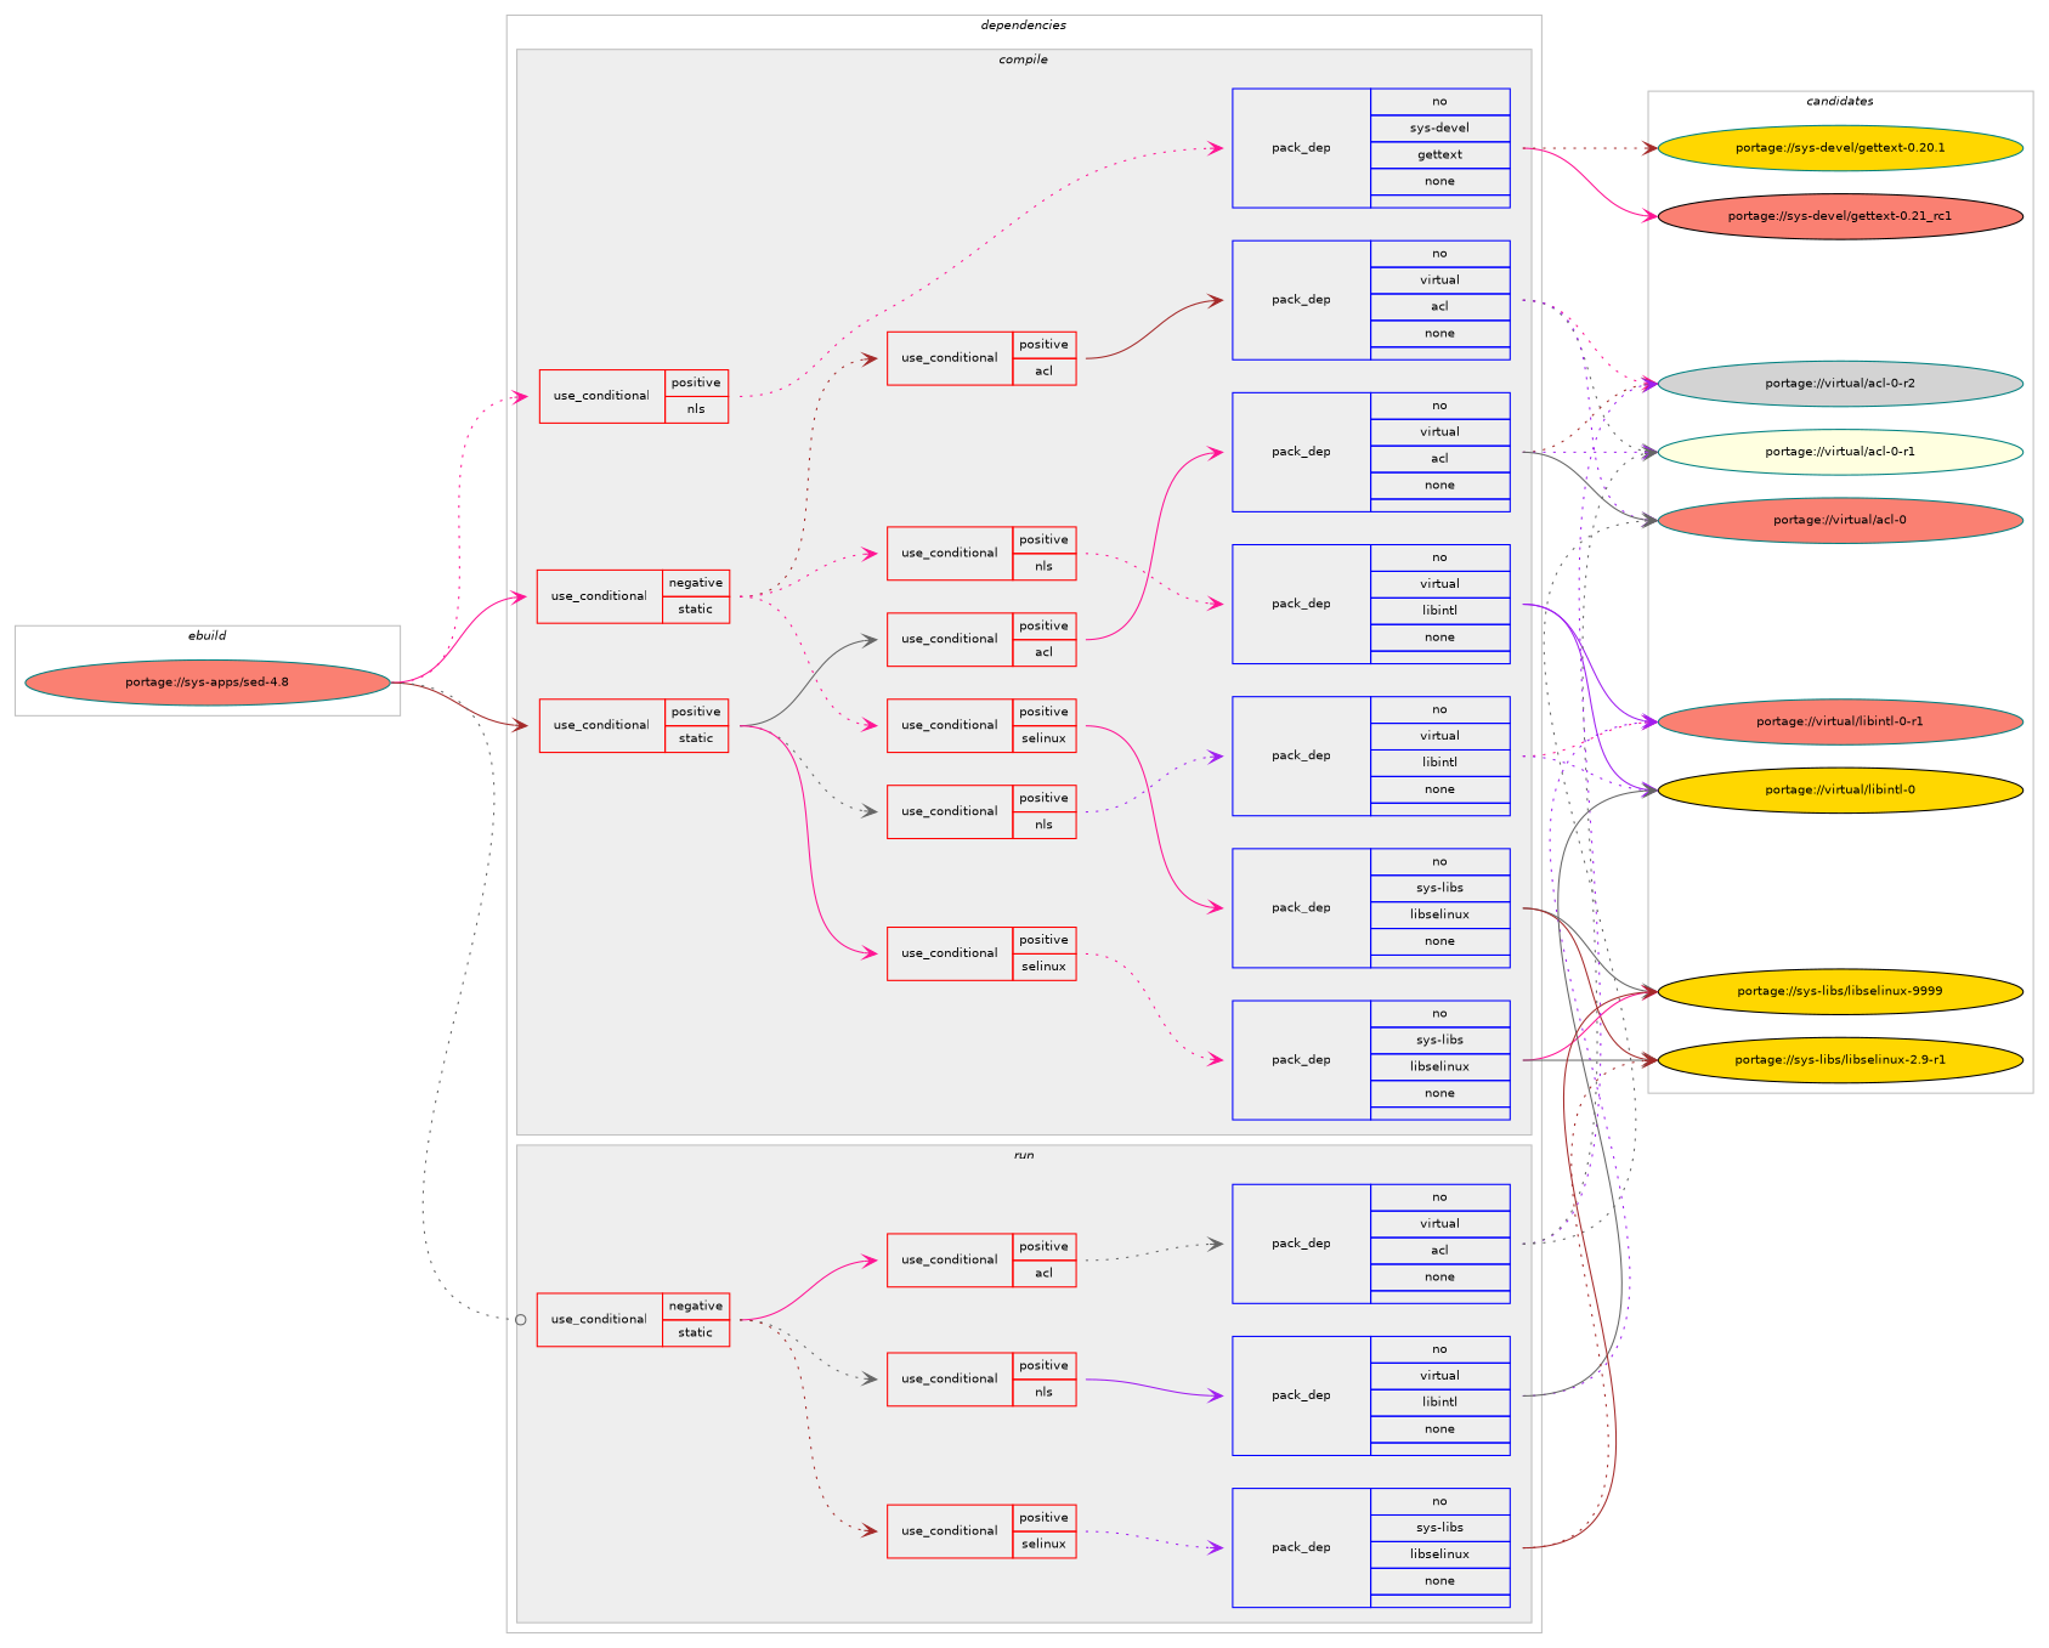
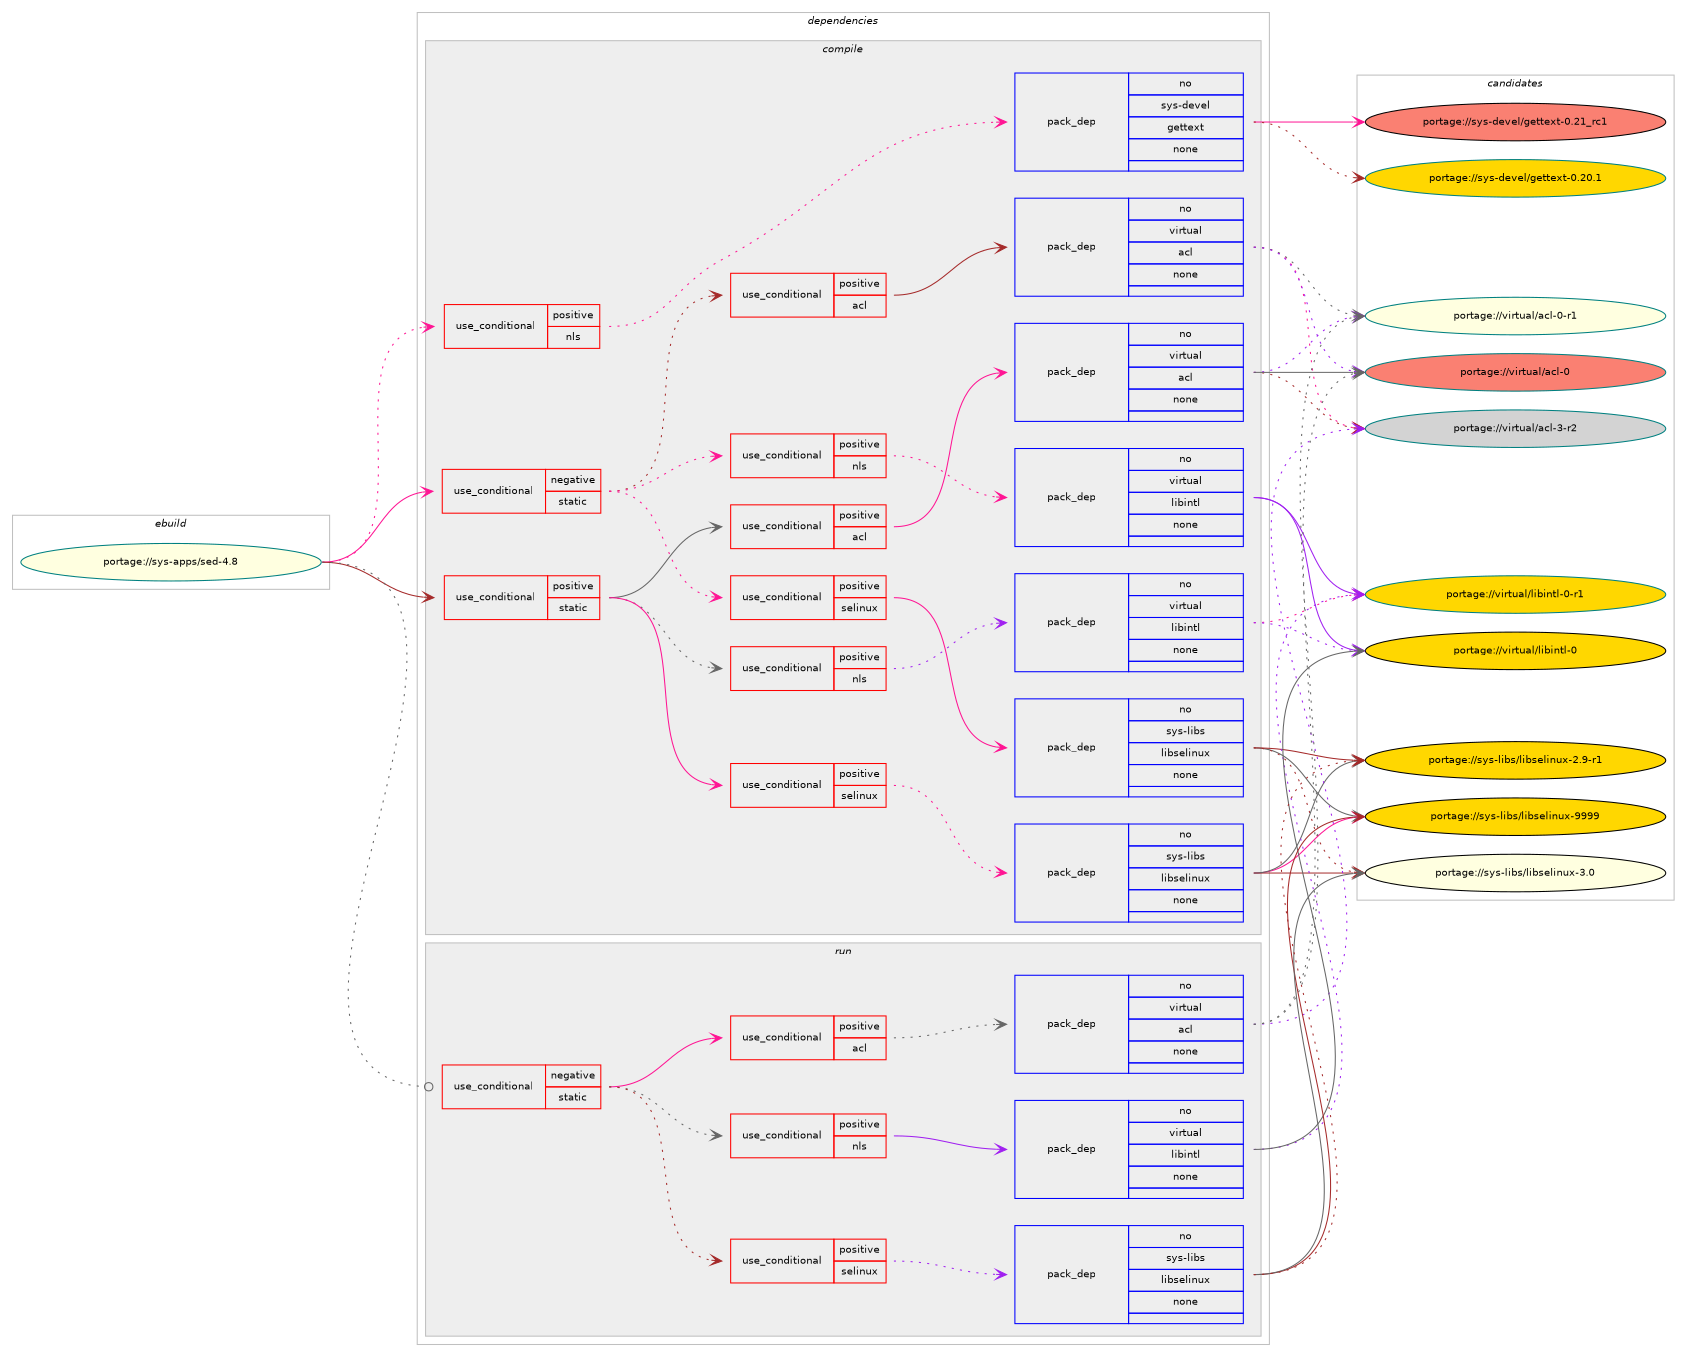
  digraph {
    compound=true
    concentrate=true
    fontname=Helvetica
    fontsize=10
    newrank=true
    rankdir=LR
    ranksep=1.5
    node [color=red fontname=Helvetica fontsize=10 shape=none]
    edge [arrowhead=vee color=deeppink headport=w style=dotted tailport=e weight=100]
-   n1 [color=teal fillcolor=salmon label="portage://sys-apps/sed-4.8" style=filled width=4 shape=""]
+   n1 [color=teal fillcolor=lightyellow label="portage://sys-apps/sed-4.8" style=filled width=4 shape=""]
    n2 [color=blue label=<<TABLE BORDER="0" CELLBORDER="1" CELLSPACING="0" CELLPADDING="4" WIDTH="220"><TR><TD ROWSPAN="6" CELLPADDING="30">pack_dep</TD></TR><TR><TD WIDTH="110">no</TD></TR><TR><TD>virtual</TD></TR><TR><TD>acl</TD></TR><TR><TD>none</TD></TR><TR><TD></TD></TR></TABLE>>]
    n3 [label=<<TABLE BORDER="0" CELLBORDER="1" CELLSPACING="0" CELLPADDING="4"><TR><TD ROWSPAN="3" CELLPADDING="10">use_conditional</TD></TR><TR><TD>positive</TD></TR><TR><TD>acl</TD></TR></TABLE>>]
    n4 [color=blue label=<<TABLE BORDER="0" CELLBORDER="1" CELLSPACING="0" CELLPADDING="4" WIDTH="220"><TR><TD ROWSPAN="6" CELLPADDING="30">pack_dep</TD></TR><TR><TD WIDTH="110">no</TD></TR><TR><TD>virtual</TD></TR><TR><TD>libintl</TD></TR><TR><TD>none</TD></TR><TR><TD></TD></TR></TABLE>>]
    n5 [label=<<TABLE BORDER="0" CELLBORDER="1" CELLSPACING="0" CELLPADDING="4"><TR><TD ROWSPAN="3" CELLPADDING="10">use_conditional</TD></TR><TR><TD>positive</TD></TR><TR><TD>nls</TD></TR></TABLE>>]
    n6 [color=blue label=<<TABLE BORDER="0" CELLBORDER="1" CELLSPACING="0" CELLPADDING="4" WIDTH="220"><TR><TD ROWSPAN="6" CELLPADDING="30">pack_dep</TD></TR><TR><TD WIDTH="110">no</TD></TR><TR><TD>sys-libs</TD></TR><TR><TD>libselinux</TD></TR><TR><TD>none</TD></TR><TR><TD></TD></TR></TABLE>>]
    n7 [label=<<TABLE BORDER="0" CELLBORDER="1" CELLSPACING="0" CELLPADDING="4"><TR><TD ROWSPAN="3" CELLPADDING="10">use_conditional</TD></TR><TR><TD>positive</TD></TR><TR><TD>selinux</TD></TR></TABLE>>]
    n8 [label=<<TABLE BORDER="0" CELLBORDER="1" CELLSPACING="0" CELLPADDING="4"><TR><TD ROWSPAN="3" CELLPADDING="10">use_conditional</TD></TR><TR><TD>negative</TD></TR><TR><TD>static</TD></TR></TABLE>>]
    n9 [color=blue label=<<TABLE BORDER="0" CELLBORDER="1" CELLSPACING="0" CELLPADDING="4" WIDTH="220"><TR><TD ROWSPAN="6" CELLPADDING="30">pack_dep</TD></TR><TR><TD WIDTH="110">no</TD></TR><TR><TD>sys-devel</TD></TR><TR><TD>gettext</TD></TR><TR><TD>none</TD></TR><TR><TD></TD></TR></TABLE>>]
    n10 [label=<<TABLE BORDER="0" CELLBORDER="1" CELLSPACING="0" CELLPADDING="4"><TR><TD ROWSPAN="3" CELLPADDING="10">use_conditional</TD></TR><TR><TD>positive</TD></TR><TR><TD>nls</TD></TR></TABLE>>]
    n11 [color=blue label=<<TABLE BORDER="0" CELLBORDER="1" CELLSPACING="0" CELLPADDING="4" WIDTH="220"><TR><TD ROWSPAN="6" CELLPADDING="30">pack_dep</TD></TR><TR><TD WIDTH="110">no</TD></TR><TR><TD>virtual</TD></TR><TR><TD>acl</TD></TR><TR><TD>none</TD></TR><TR><TD></TD></TR></TABLE>>]
    n12 [label=<<TABLE BORDER="0" CELLBORDER="1" CELLSPACING="0" CELLPADDING="4"><TR><TD ROWSPAN="3" CELLPADDING="10">use_conditional</TD></TR><TR><TD>positive</TD></TR><TR><TD>acl</TD></TR></TABLE>>]
    n13 [color=blue label=<<TABLE BORDER="0" CELLBORDER="1" CELLSPACING="0" CELLPADDING="4" WIDTH="220"><TR><TD ROWSPAN="6" CELLPADDING="30">pack_dep</TD></TR><TR><TD WIDTH="110">no</TD></TR><TR><TD>virtual</TD></TR><TR><TD>libintl</TD></TR><TR><TD>none</TD></TR><TR><TD></TD></TR></TABLE>>]
    n14 [label=<<TABLE BORDER="0" CELLBORDER="1" CELLSPACING="0" CELLPADDING="4"><TR><TD ROWSPAN="3" CELLPADDING="10">use_conditional</TD></TR><TR><TD>positive</TD></TR><TR><TD>nls</TD></TR></TABLE>>]
    n15 [color=blue label=<<TABLE BORDER="0" CELLBORDER="1" CELLSPACING="0" CELLPADDING="4" WIDTH="220"><TR><TD ROWSPAN="6" CELLPADDING="30">pack_dep</TD></TR><TR><TD WIDTH="110">no</TD></TR><TR><TD>sys-libs</TD></TR><TR><TD>libselinux</TD></TR><TR><TD>none</TD></TR><TR><TD></TD></TR></TABLE>>]
    n16 [label=<<TABLE BORDER="0" CELLBORDER="1" CELLSPACING="0" CELLPADDING="4"><TR><TD ROWSPAN="3" CELLPADDING="10">use_conditional</TD></TR><TR><TD>positive</TD></TR><TR><TD>selinux</TD></TR></TABLE>>]
    n17 [label=<<TABLE BORDER="0" CELLBORDER="1" CELLSPACING="0" CELLPADDING="4"><TR><TD ROWSPAN="3" CELLPADDING="10">use_conditional</TD></TR><TR><TD>positive</TD></TR><TR><TD>static</TD></TR></TABLE>>]
    n18 [color=blue label=<<TABLE BORDER="0" CELLBORDER="1" CELLSPACING="0" CELLPADDING="4" WIDTH="220"><TR><TD ROWSPAN="6" CELLPADDING="30">pack_dep</TD></TR><TR><TD WIDTH="110">no</TD></TR><TR><TD>virtual</TD></TR><TR><TD>acl</TD></TR><TR><TD>none</TD></TR><TR><TD></TD></TR></TABLE>>]
    n19 [label=<<TABLE BORDER="0" CELLBORDER="1" CELLSPACING="0" CELLPADDING="4"><TR><TD ROWSPAN="3" CELLPADDING="10">use_conditional</TD></TR><TR><TD>positive</TD></TR><TR><TD>acl</TD></TR></TABLE>>]
    n20 [color=blue label=<<TABLE BORDER="0" CELLBORDER="1" CELLSPACING="0" CELLPADDING="4" WIDTH="220"><TR><TD ROWSPAN="6" CELLPADDING="30">pack_dep</TD></TR><TR><TD WIDTH="110">no</TD></TR><TR><TD>virtual</TD></TR><TR><TD>libintl</TD></TR><TR><TD>none</TD></TR><TR><TD></TD></TR></TABLE>>]
    n21 [label=<<TABLE BORDER="0" CELLBORDER="1" CELLSPACING="0" CELLPADDING="4"><TR><TD ROWSPAN="3" CELLPADDING="10">use_conditional</TD></TR><TR><TD>positive</TD></TR><TR><TD>nls</TD></TR></TABLE>>]
    n22 [color=blue label=<<TABLE BORDER="0" CELLBORDER="1" CELLSPACING="0" CELLPADDING="4" WIDTH="220"><TR><TD ROWSPAN="6" CELLPADDING="30">pack_dep</TD></TR><TR><TD WIDTH="110">no</TD></TR><TR><TD>sys-libs</TD></TR><TR><TD>libselinux</TD></TR><TR><TD>none</TD></TR><TR><TD></TD></TR></TABLE>>]
    n23 [label=<<TABLE BORDER="0" CELLBORDER="1" CELLSPACING="0" CELLPADDING="4"><TR><TD ROWSPAN="3" CELLPADDING="10">use_conditional</TD></TR><TR><TD>positive</TD></TR><TR><TD>selinux</TD></TR></TABLE>>]
    n24 [label=<<TABLE BORDER="0" CELLBORDER="1" CELLSPACING="0" CELLPADDING="4"><TR><TD ROWSPAN="3" CELLPADDING="10">use_conditional</TD></TR><TR><TD>negative</TD></TR><TR><TD>static</TD></TR></TABLE>>]
    n25 [color=black fillcolor=gold label="portage://sys-libs/libselinux-9999" style=filled width=4 shape=""]
+   n26 [color=black fillcolor=lightyellow label="portage://sys-libs/libselinux-3.0" style=filled width=4 shape=""]
    n27 [color=black fillcolor=gold label="portage://sys-libs/libselinux-2.9-r1" style=filled width=4 shape=""]
-   n28 [color=teal fillcolor=lightgrey label="portage://virtual/acl-0-r2" style=filled width=4 shape=""]
+   n28 [color=teal fillcolor=lightgrey label="portage://virtual/acl-3-r2" style=filled width=4 shape=""]
    n29 [color=teal fillcolor=lightyellow label="portage://virtual/acl-0-r1" style=filled width=4 shape=""]
    n30 [color=teal fillcolor=salmon label="portage://virtual/acl-0" style=filled width=4 shape=""]
-   n31 [color=teal fillcolor=salmon label="portage://virtual/libintl-0-r1" style=filled width=4 shape=""]
+   n31 [color=teal fillcolor=gold label="portage://virtual/libintl-0-r1" style=filled width=4 shape=""]
    n32 [color=black fillcolor=gold label="portage://virtual/libintl-0" style=filled width=4 shape=""]
    n33 [color=black fillcolor=salmon label="portage://sys-devel/gettext-0.21_rc1" style=filled width=4 shape=""]
    n34 [color=teal fillcolor=gold label="portage://sys-devel/gettext-0.20.1" style=filled width=4 shape=""]
    subgraph cluster_1 {
      color=gray
      label=<<i>ebuild</i>>
      rank=same
      n1
    }
    subgraph cluster_2 {
      color=gray
      label=<<i>dependencies</i>>
      subgraph cluster_3 {
        color=gray
        fillcolor="#eeeeee"
        label=<<i>compile</i>>
        style=filled
        subgraph sub_4 {
          color=gray
          fillcolor="#eeeeee"
          label=<<i>compile</i>>
          style=filled
          n8
          subgraph sub_5 {
            color=gray
            fillcolor="#eeeeee"
            label=<<i>compile</i>>
            style=filled
            n3
            subgraph sub_6 {
              color=gray
              fillcolor="#eeeeee"
              label=<<i>compile</i>>
              style=filled
              n2
            }
          }
          subgraph sub_7 {
            color=gray
            fillcolor="#eeeeee"
            label=<<i>compile</i>>
            style=filled
            n5
            subgraph sub_8 {
              color=gray
              fillcolor="#eeeeee"
              label=<<i>compile</i>>
              style=filled
              n4
            }
          }
          subgraph sub_9 {
            color=gray
            fillcolor="#eeeeee"
            label=<<i>compile</i>>
            style=filled
            n7
            subgraph sub_10 {
              color=gray
              fillcolor="#eeeeee"
              label=<<i>compile</i>>
              style=filled
              n6
            }
          }
        }
        subgraph sub_11 {
          color=gray
          fillcolor="#eeeeee"
          label=<<i>compile</i>>
          style=filled
          n10
          subgraph sub_12 {
            color=gray
            fillcolor="#eeeeee"
            label=<<i>compile</i>>
            style=filled
            n9
          }
        }
        subgraph sub_13 {
          color=gray
          fillcolor="#eeeeee"
          label=<<i>compile</i>>
          style=filled
          n17
          subgraph sub_14 {
            color=gray
            fillcolor="#eeeeee"
            label=<<i>compile</i>>
            style=filled
            n12
            subgraph sub_15 {
              color=gray
              fillcolor="#eeeeee"
              label=<<i>compile</i>>
              style=filled
              n11
            }
          }
          subgraph sub_16 {
            color=gray
            fillcolor="#eeeeee"
            label=<<i>compile</i>>
            style=filled
            n14
            subgraph sub_17 {
              color=gray
              fillcolor="#eeeeee"
              label=<<i>compile</i>>
              style=filled
              n13
            }
          }
          subgraph sub_18 {
            color=gray
            fillcolor="#eeeeee"
            label=<<i>compile</i>>
            style=filled
            n16
            subgraph sub_19 {
              color=gray
              fillcolor="#eeeeee"
              label=<<i>compile</i>>
              style=filled
              n15
            }
          }
        }
      }
      subgraph cluster_20 {
        color=gray
        fillcolor="#eeeeee"
        label=<<i>compile and run</i>>
        style=filled
      }
      subgraph cluster_21 {
        color=gray
        fillcolor="#eeeeee"
        label=<<i>run</i>>
        style=filled
        subgraph sub_22 {
          color=gray
          fillcolor="#eeeeee"
          label=<<i>run</i>>
          style=filled
          n24
          subgraph sub_23 {
            color=gray
            fillcolor="#eeeeee"
            label=<<i>run</i>>
            style=filled
            n19
            subgraph sub_24 {
              color=gray
              fillcolor="#eeeeee"
              label=<<i>run</i>>
              style=filled
              n18
            }
          }
          subgraph sub_25 {
            color=gray
            fillcolor="#eeeeee"
            label=<<i>run</i>>
            style=filled
            n21
            subgraph sub_26 {
              color=gray
              fillcolor="#eeeeee"
              label=<<i>run</i>>
              style=filled
              n20
            }
          }
          subgraph sub_27 {
            color=gray
            fillcolor="#eeeeee"
            label=<<i>run</i>>
            style=filled
            n23
            subgraph sub_28 {
              color=gray
              fillcolor="#eeeeee"
              label=<<i>run</i>>
              style=filled
              n22
            }
          }
        }
      }
    }
    subgraph cluster_29 {
      color=gray
      label=<<i>candidates</i>>
      rank=same
      subgraph sub_30 {
        color=black
        label=<<i>candidates</i>>
        nodesep=1
        rank=same
        n25
+       n26
        n27
      }
      subgraph sub_31 {
        color=black
        label=<<i>candidates</i>>
        nodesep=1
        rank=same
        n28
        n29
        n30
      }
      subgraph sub_32 {
        color=black
        label=<<i>candidates</i>>
        nodesep=1
        rank=same
        n31
        n32
      }
      subgraph sub_33 {
        color=black
        label=<<i>candidates</i>>
        nodesep=1
        rank=same
        n33
        n34
      }
      subgraph sub_34 {
        color=black
        label=<<i>candidates</i>>
        nodesep=1
        rank=same
        n28
        n29
        n30
      }
      subgraph sub_35 {
        color=black
        label=<<i>candidates</i>>
        nodesep=1
        rank=same
        n31
        n32
      }
      subgraph sub_36 {
        color=black
        label=<<i>candidates</i>>
        nodesep=1
        rank=same
        n25
+       n26
        n27
      }
      subgraph sub_37 {
        color=black
        label=<<i>candidates</i>>
        nodesep=1
        rank=same
        n28
        n29
        n30
      }
      subgraph sub_38 {
        color=black
        label=<<i>candidates</i>>
        nodesep=1
        rank=same
        n31
        n32
      }
      subgraph sub_39 {
        color=black
        label=<<i>candidates</i>>
        nodesep=1
        rank=same
        n25
+       n26
        n27
      }
    }
    n1 -> n8 [style=solid weight=20]
    n1 -> n10 [weight=20]
    n1 -> n17 [color=brown style=solid weight=20]
    n1 -> n24 [arrowhead=odot color=gray40 weight=20]
    n2 -> n28
    n2 -> n29 [color=gray40]
    n2 -> n30 [color=purple]
    n3 -> n2 [color=brown style=solid weight=20]
    n4 -> n31 [color=purple style=solid]
    n4 -> n32 [color=purple style=solid]
    n5 -> n4 [weight=20]
    n6 -> n25 [color=gray40 style=solid]
+   n6 -> n26 [color=brown]
    n6 -> n27 [color=brown style=solid]
    n7 -> n6 [style=solid weight=20]
    n8 -> n3 [color=brown weight=20]
    n8 -> n5 [weight=20]
    n8 -> n7 [weight=20]
    n9 -> n33 [style=solid]
    n9 -> n34 [color=brown]
    n10 -> n9 [weight=20]
    n11 -> n28 [color=brown]
    n11 -> n29 [color=purple]
    n11 -> n30 [color=gray40 style=solid]
    n12 -> n11 [style=solid weight=20]
    n13 -> n31
    n13 -> n32 [color=purple]
    n14 -> n13 [color=purple weight=20]
    n15 -> n25 [style=solid]
+   n15 -> n26 [color=brown style=solid]
    n15 -> n27 [color=gray40 style=solid]
    n16 -> n15 [weight=20]
    n17 -> n12 [color=gray40 style=solid weight=20]
    n17 -> n14 [color=gray40 weight=20]
    n17 -> n16 [style=solid weight=20]
    n18 -> n28 [color=purple]
    n18 -> n29 [color=gray40]
    n18 -> n30 [color=gray40]
    n19 -> n18 [color=gray40 weight=20]
    n20 -> n31 [color=purple]
    n20 -> n32 [color=gray40 style=solid]
    n21 -> n20 [color=purple style=solid weight=20]
    n22 -> n25 [color=brown style=solid]
+   n22 -> n26 [color=gray40 style=solid]
    n22 -> n27 [color=brown]
    n23 -> n22 [color=purple weight=20]
    n24 -> n19 [style=solid weight=20]
    n24 -> n21 [color=gray40 weight=20]
    n24 -> n23 [color=brown weight=20]
  }
